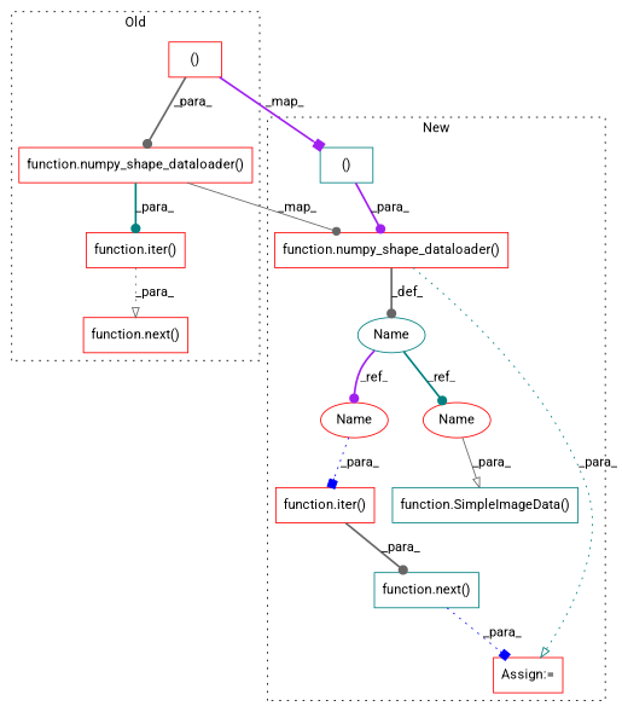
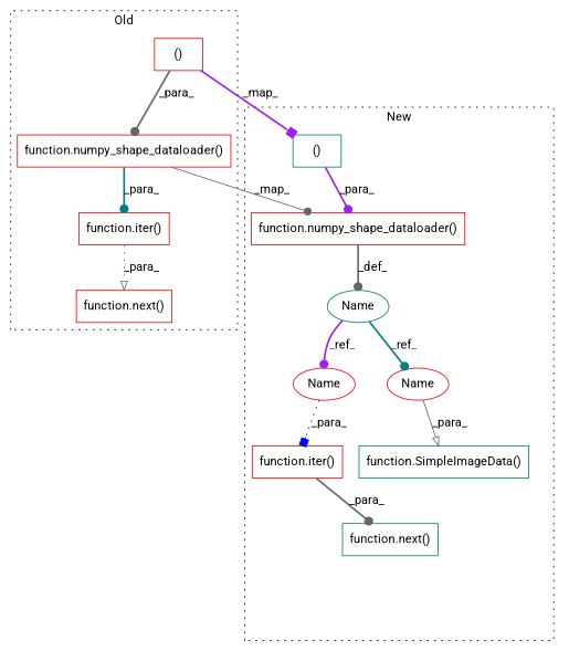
  digraph {
    fontname=Roboto
    node [a=75 l="5,1" shape=box color=red fontname=Roboto]
    edge [color=gray40 style=bold arrowhead=dot fontname=Roboto]
    n1 [label="function.iter()" s="3116,3153"]
    n2 [l="23,1" label="function.numpy_shape_dataloader()" s="3121,3152"]
    n3 [label="function.next()" s="3111,3154"]
    n4 [a=54 l=4 label="()" s=3147]
    n5 [l="16,1" label="function.SimpleImageData()" s="2644,2671" color=teal]
    n6 [l="23,1" label="function.numpy_shape_dataloader()" s="2542,2573"]
    n7 [label="function.next()" s="2587,2609" color=teal]
    n8 [a=87 l=11 label=Name s=2528 shape=ellipse color=teal]
    n9 [label="function.iter()" s="2592,2608"]
    n10 [a=54 l=4 label="()" s=2568 color=teal]
-   n11 [a=68 l=3 label="Assign:=" s=2584]
    n12 [a=87 l=11 label=Name s=2597 shape=ellipse]
    n13 [a=87 l=11 label=Name s=2660 shape=ellipse]
    subgraph cluster_1 {
      label=Old
      style=dotted
      n1
      n2
      n3
      n4
    }
    subgraph cluster_2 {
      label=New
      style=dotted
      n5
      n6
      n7
      n8
      n9
      n10
-     n11
      n12
      n13
    }
    n1 -> n3 [label=_para_ style=dotted arrowhead=onormal]
    n2 -> n1 [label=_para_ color=teal]
    n2 -> n6 [label=_map_ style=solid]
    n4 -> n2 [label=_para_]
    n4 -> n10 [label=_map_ color=purple arrowhead=box]
    n6 -> n8 [label=_def_]
-   n6 -> n11 [label=_para_ color=teal style=dotted arrowhead=onormal]
-   n7 -> n11 [label=_para_ color=blue style=dotted arrowhead=box]
    n8 -> n12 [label=_ref_ color=purple]
    n8 -> n13 [label=_ref_ color=teal]
    n9 -> n7 [label=_para_]
    n10 -> n6 [label=_para_ color=purple]
    n12 -> n9 [label=_para_ color=blue style=dotted arrowhead=box]
    n13 -> n5 [label=_para_ style=solid arrowhead=onormal]
  }
